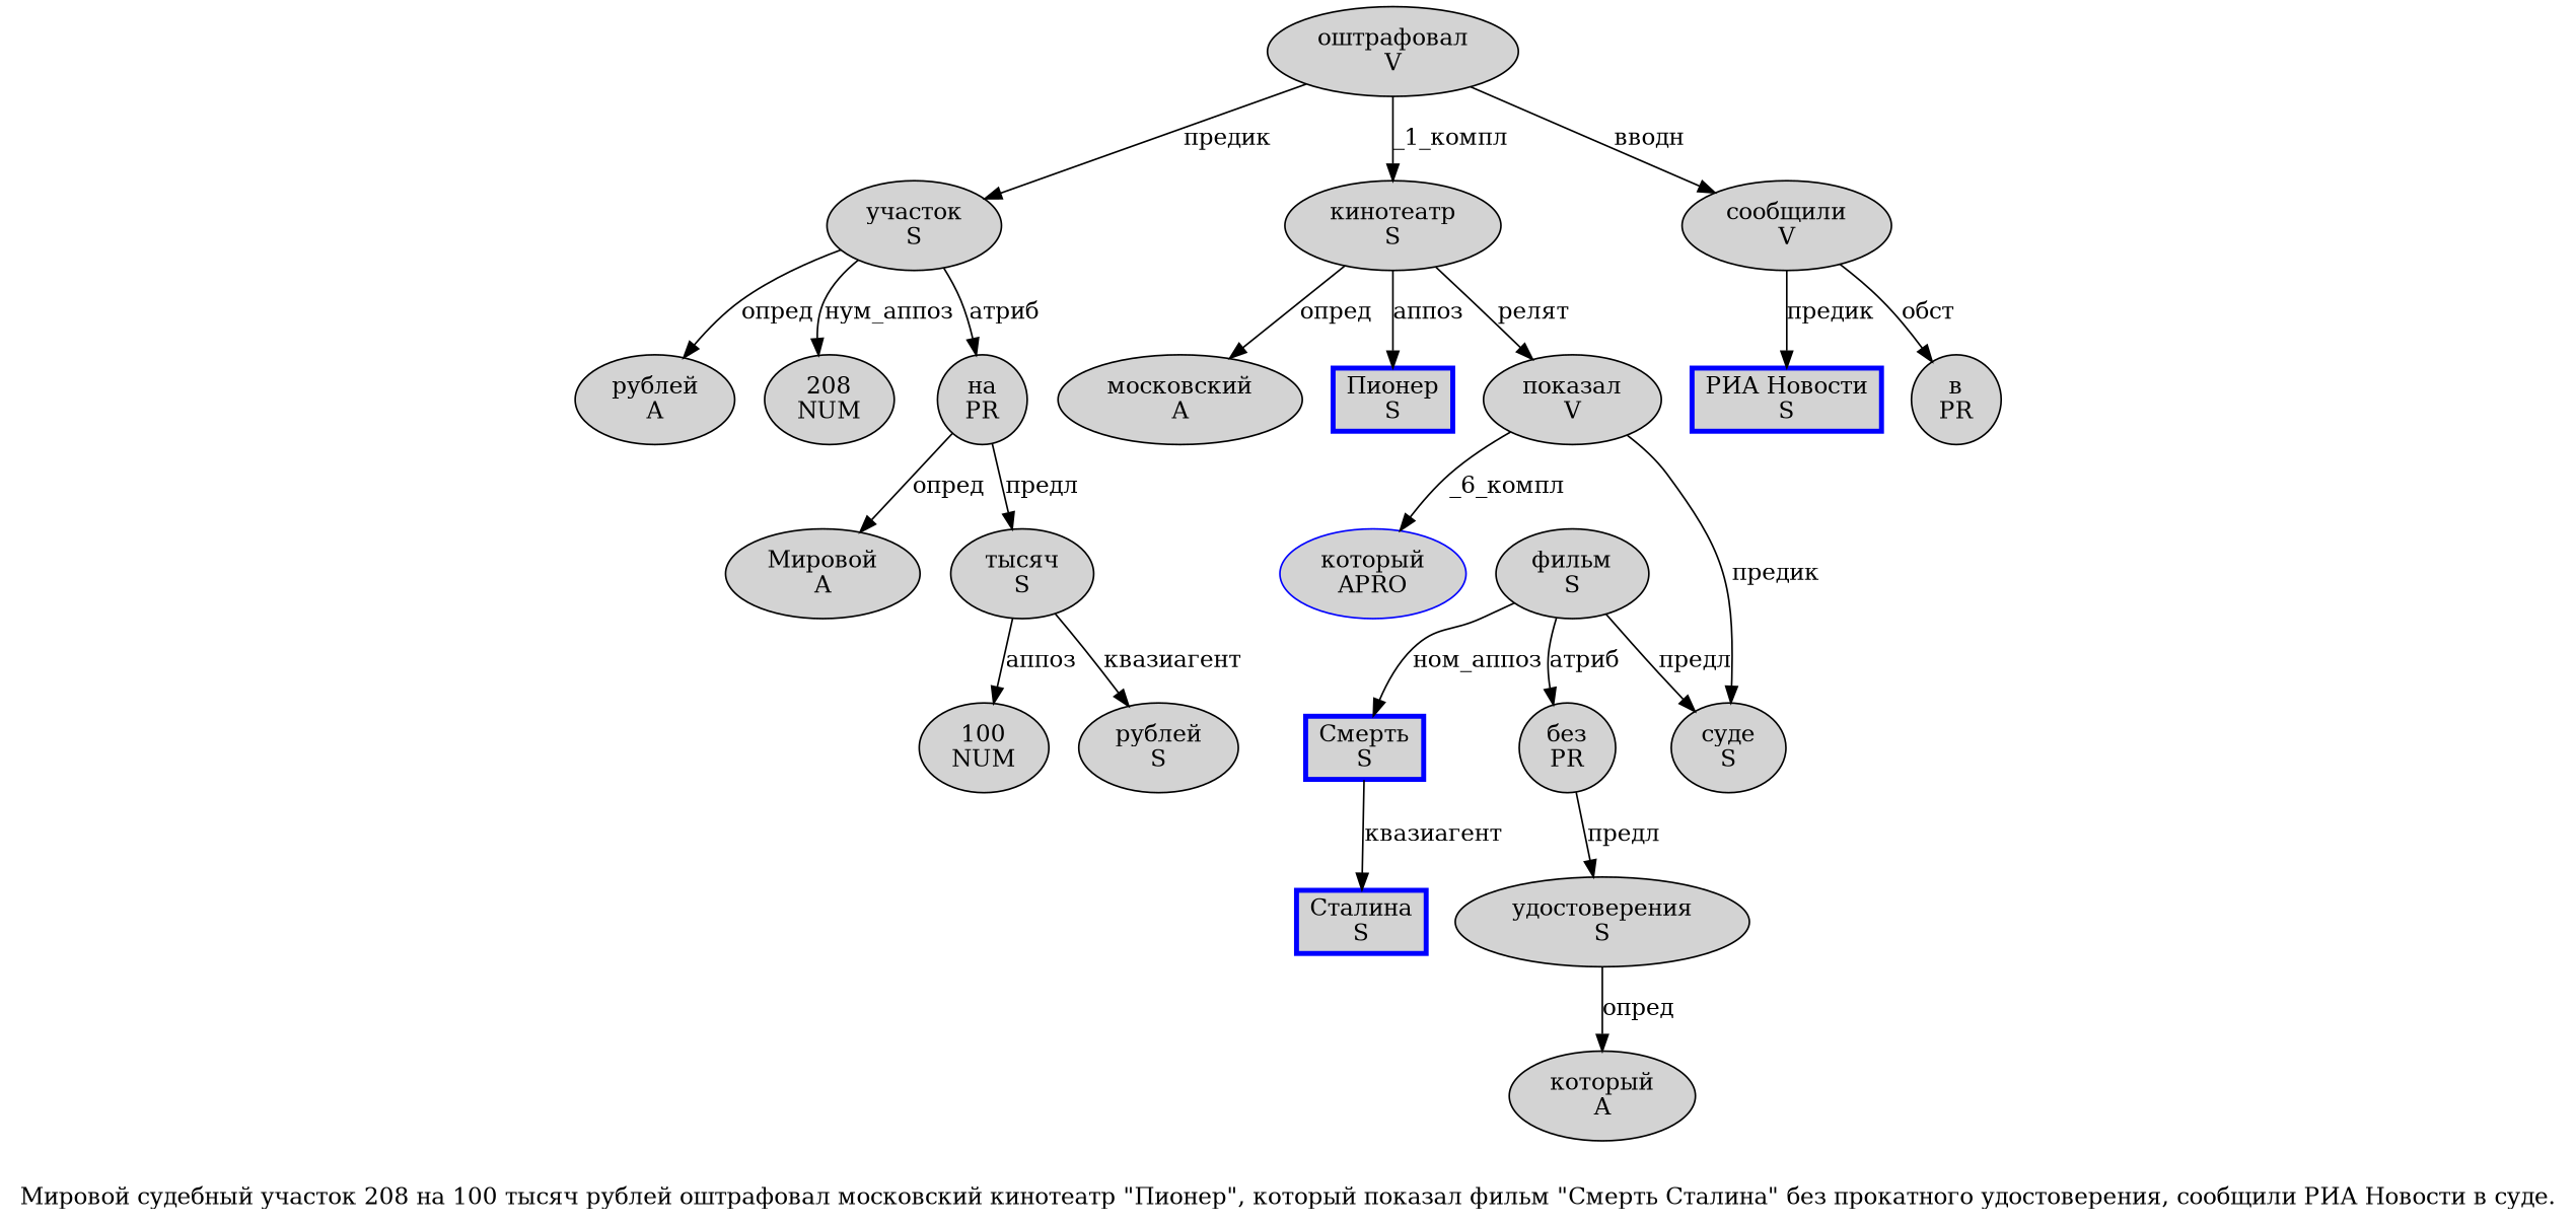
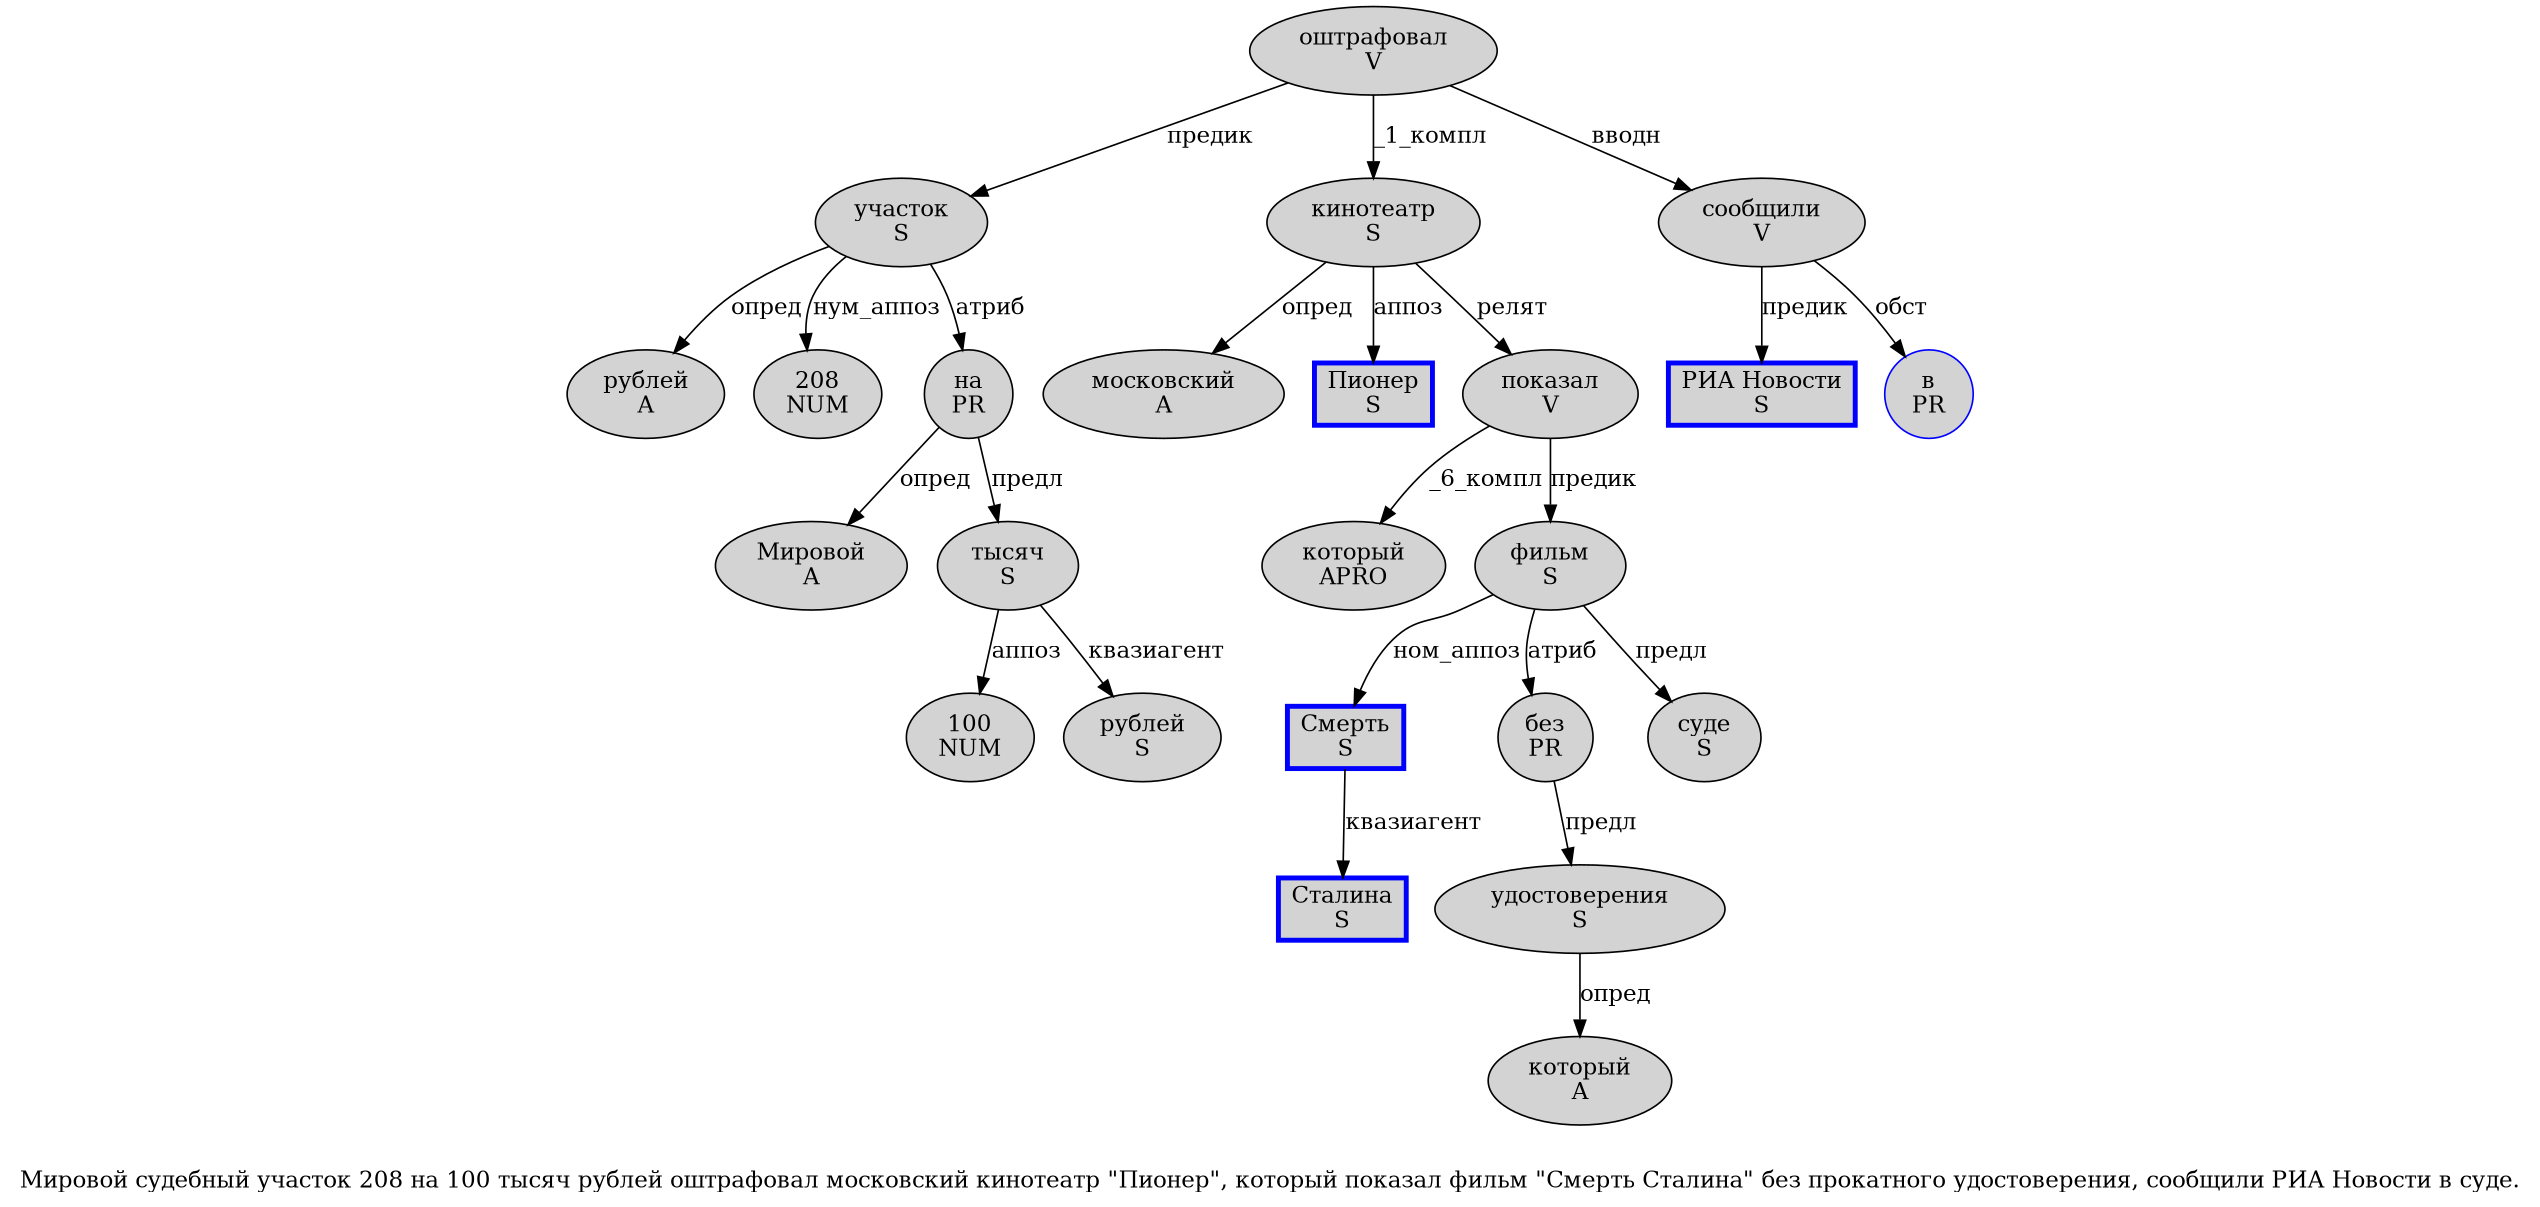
  digraph {
    label="Мировой судебный участок 208 на 100 тысяч рублей оштрафовал московский кинотеатр \"Пионер\", который показал фильм \"Смерть Сталина\" без прокатного удостоверения, сообщили РИА Новости в суде."
    node [fillcolor=lightgray penwidth=1 shape=ellipse style=filled]
    n1 [label="Мировой\nA"]
    n2 [label="рублей\nA"]
    n3 [label="участок\nS"]
    n4 [label="208\nNUM"]
    n5 [label="на\nPR"]
    n6 [label="тысяч\nS"]
    n7 [label="100\nNUM"]
    n8 [label="рублей\nS"]
    n9 [label="оштрафовал\nV"]
    n10 [label="кинотеатр\nS"]
    n11 [label="сообщили\nV"]
    n12 [label="московский\nA"]
    n13 [color=blue label="Пионер\nS" penwidth=3 shape=box]
    n14 [label="показал\nV"]
    n15 [color=blue label="РИА Новости\nS" penwidth=3 shape=box]
-   n16 [label="в\nPR"]
-   n17 [label="который\nAPRO" color=blue]
+   n16 [label="в\nPR" color=blue]
+   n17 [label="который\nAPRO"]
    n18 [label="фильм\nS"]
    n19 [color=blue label="Смерть\nS" penwidth=3 shape=box]
    n20 [label="без\nPR"]
    n21 [label="суде\nS"]
    n22 [color=blue label="Сталина\nS" penwidth=3 shape=box]
    n23 [label="удостоверения\nS"]
    n24 [label="который\nA"]
    n3 -> n2 [label="опред"]
    n3 -> n4 [label="нум_аппоз"]
    n3 -> n5 [label="атриб"]
    n5 -> n1 [label="опред"]
    n5 -> n6 [label="предл"]
    n6 -> n7 [label="аппоз"]
    n6 -> n8 [label="квазиагент"]
    n9 -> n3 [label="предик"]
    n9 -> n10 [label="_1_компл"]
    n9 -> n11 [label="вводн"]
    n10 -> n12 [label="опред"]
    n10 -> n13 [label="аппоз"]
    n10 -> n14 [label="релят"]
    n11 -> n15 [label="предик"]
    n11 -> n16 [label="обст"]
    n14 -> n17 [label="_6_компл"]
-   n14 -> n21 [label="предик"]
+   n14 -> n18 [label="предик"]
    n18 -> n19 [label="ном_аппоз"]
    n18 -> n20 [label="атриб"]
    n18 -> n21 [label="предл"]
    n19 -> n22 [label="квазиагент"]
    n20 -> n23 [label="предл"]
    n23 -> n24 [label="опред"]
  }
